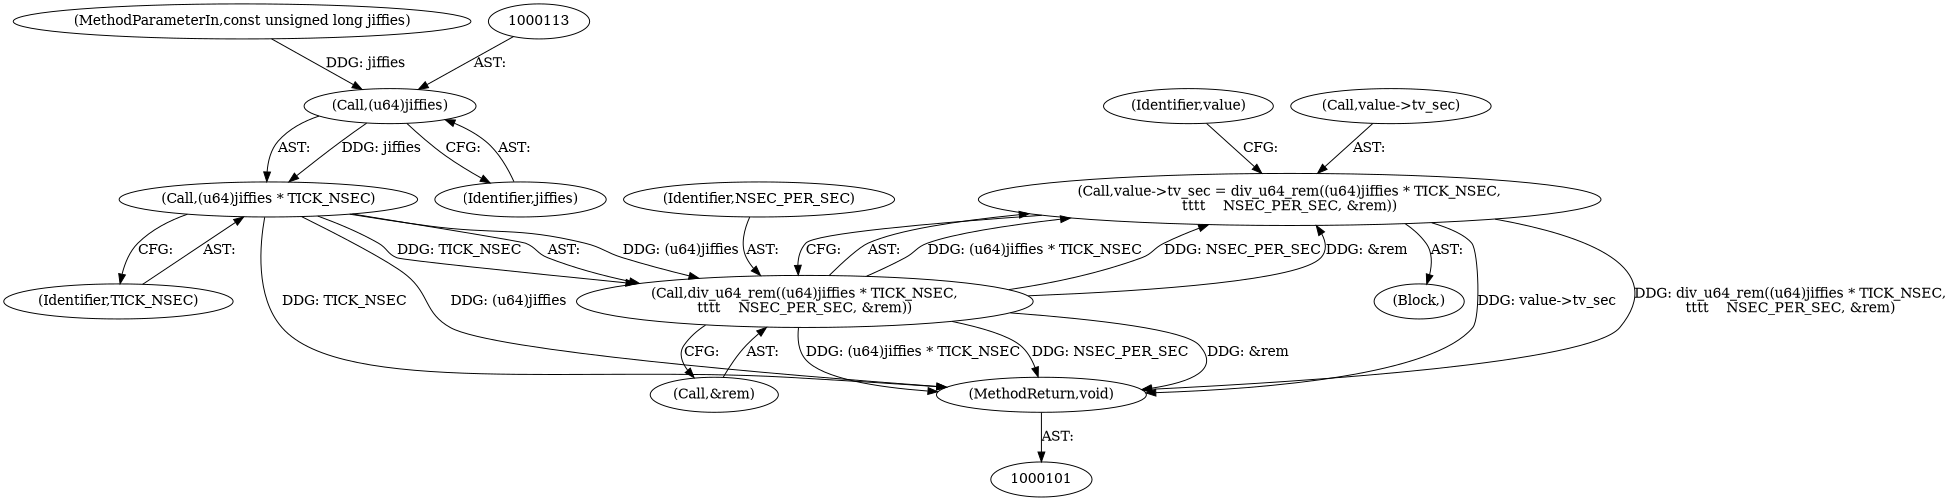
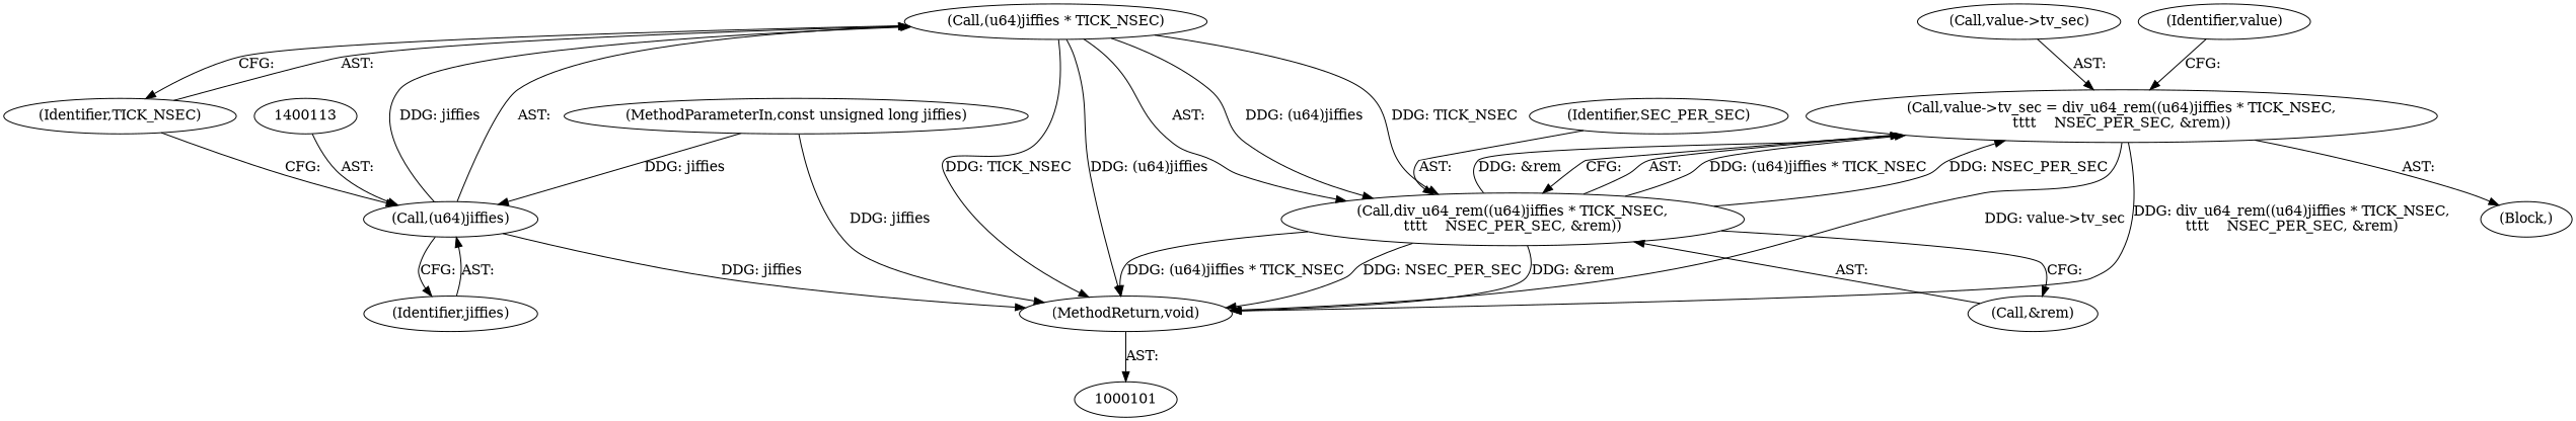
  digraph {
    n1 [label="(Call,value->tv_sec = div_u64_rem((u64)jiffies * TICK_NSEC,\n\t\t\t\t    NSEC_PER_SEC, &rem))"]
    n2 [label="(Call,div_u64_rem((u64)jiffies * TICK_NSEC,\n\t\t\t\t    NSEC_PER_SEC, &rem))"]
    n3 [label="(Block,)"]
    n4 [label="(MethodReturn,void)"]
    n5 [label="(Call,&rem)"]
    1000101
    n7 [label="(Call,(u64)jiffies * TICK_NSEC)"]
    n8 [label="(Identifier,TICK_NSEC)"]
    n9 [label="(Call,(u64)jiffies)"]
    n10 [label="(Identifier,jiffies)"]
    n11 [label="(MethodParameterIn,const unsigned long jiffies)"]
    n12 [label="(Identifier,value)"]
-   n13 [label="(Identifier,NSEC_PER_SEC)"]
+   n13 [label="(Identifier,SEC_PER_SEC)"]
    n14 [label="(Call,value->tv_sec)"]
-   1000113
+   1000113 [label=1400113]
    n1 -> n2 [label="CFG: "]
    n1 -> n3 [label="AST: "]
    n1 -> n4 [label="DDG: value->tv_sec"]
    n1 -> n4 [label="DDG: div_u64_rem((u64)jiffies * TICK_NSEC,\n\t\t\t\t    NSEC_PER_SEC, &rem)"]
    n2 -> n1 [label="AST: "]
    n2 -> n1 [label="DDG: (u64)jiffies * TICK_NSEC"]
    n2 -> n1 [label="DDG: NSEC_PER_SEC"]
    n2 -> n1 [label="DDG: &rem"]
    n2 -> n4 [label="DDG: &rem"]
    n2 -> n4 [label="DDG: (u64)jiffies * TICK_NSEC"]
    n2 -> n4 [label="DDG: NSEC_PER_SEC"]
    n2 -> n5 [label="CFG: "]
    n4 -> 1000101 [label="AST: "]
    n5 -> n2 [label="AST: "]
    n7 -> n2 [label="AST: "]
    n7 -> n2 [label="DDG: (u64)jiffies"]
    n7 -> n2 [label="DDG: TICK_NSEC"]
    n7 -> n4 [label="DDG: TICK_NSEC"]
    n7 -> n4 [label="DDG: (u64)jiffies"]
    n7 -> n8 [label="CFG: "]
    n8 -> n7 [label="AST: "]
+   n8 -> n9 [label="CFG: "]
+   n9 -> n4 [label="DDG: jiffies"]
    n9 -> n7 [label="AST: "]
    n9 -> n7 [label="DDG: jiffies"]
    n9 -> n10 [label="CFG: "]
    n10 -> n9 [label="AST: "]
+   n11 -> n4 [label="DDG: jiffies"]
    n11 -> n9 [label="DDG: jiffies"]
    n12 -> n1 [label="CFG: "]
    n13 -> n2 [label="AST: "]
    n14 -> n1 [label="AST: "]
    1000113 -> n9 [label="AST: "]
  }
